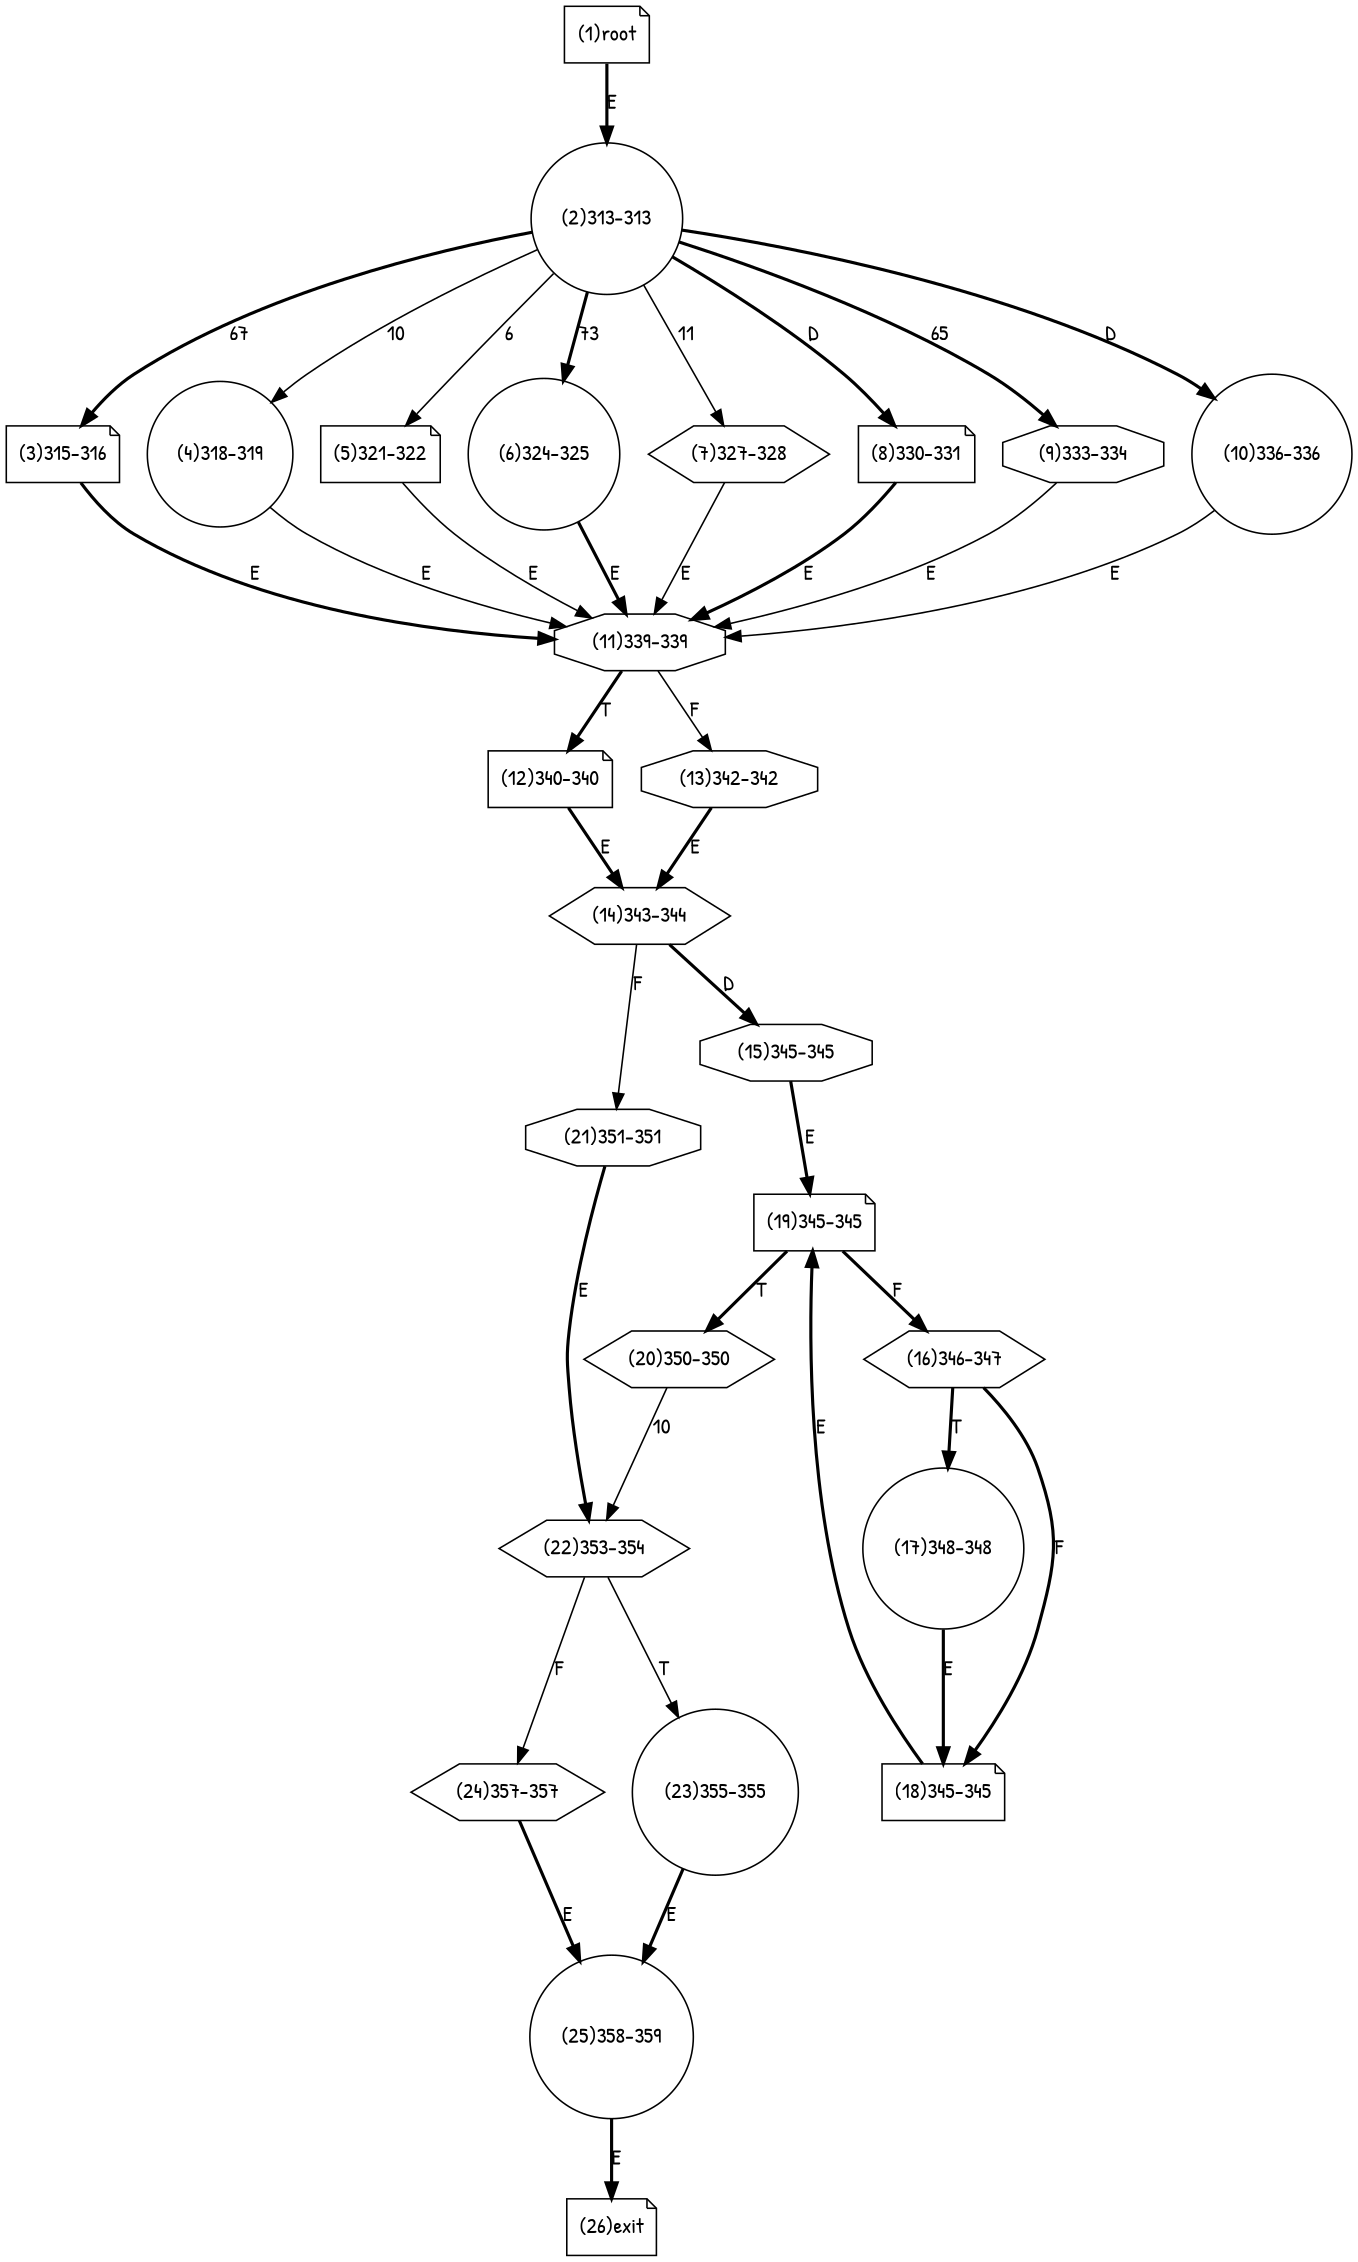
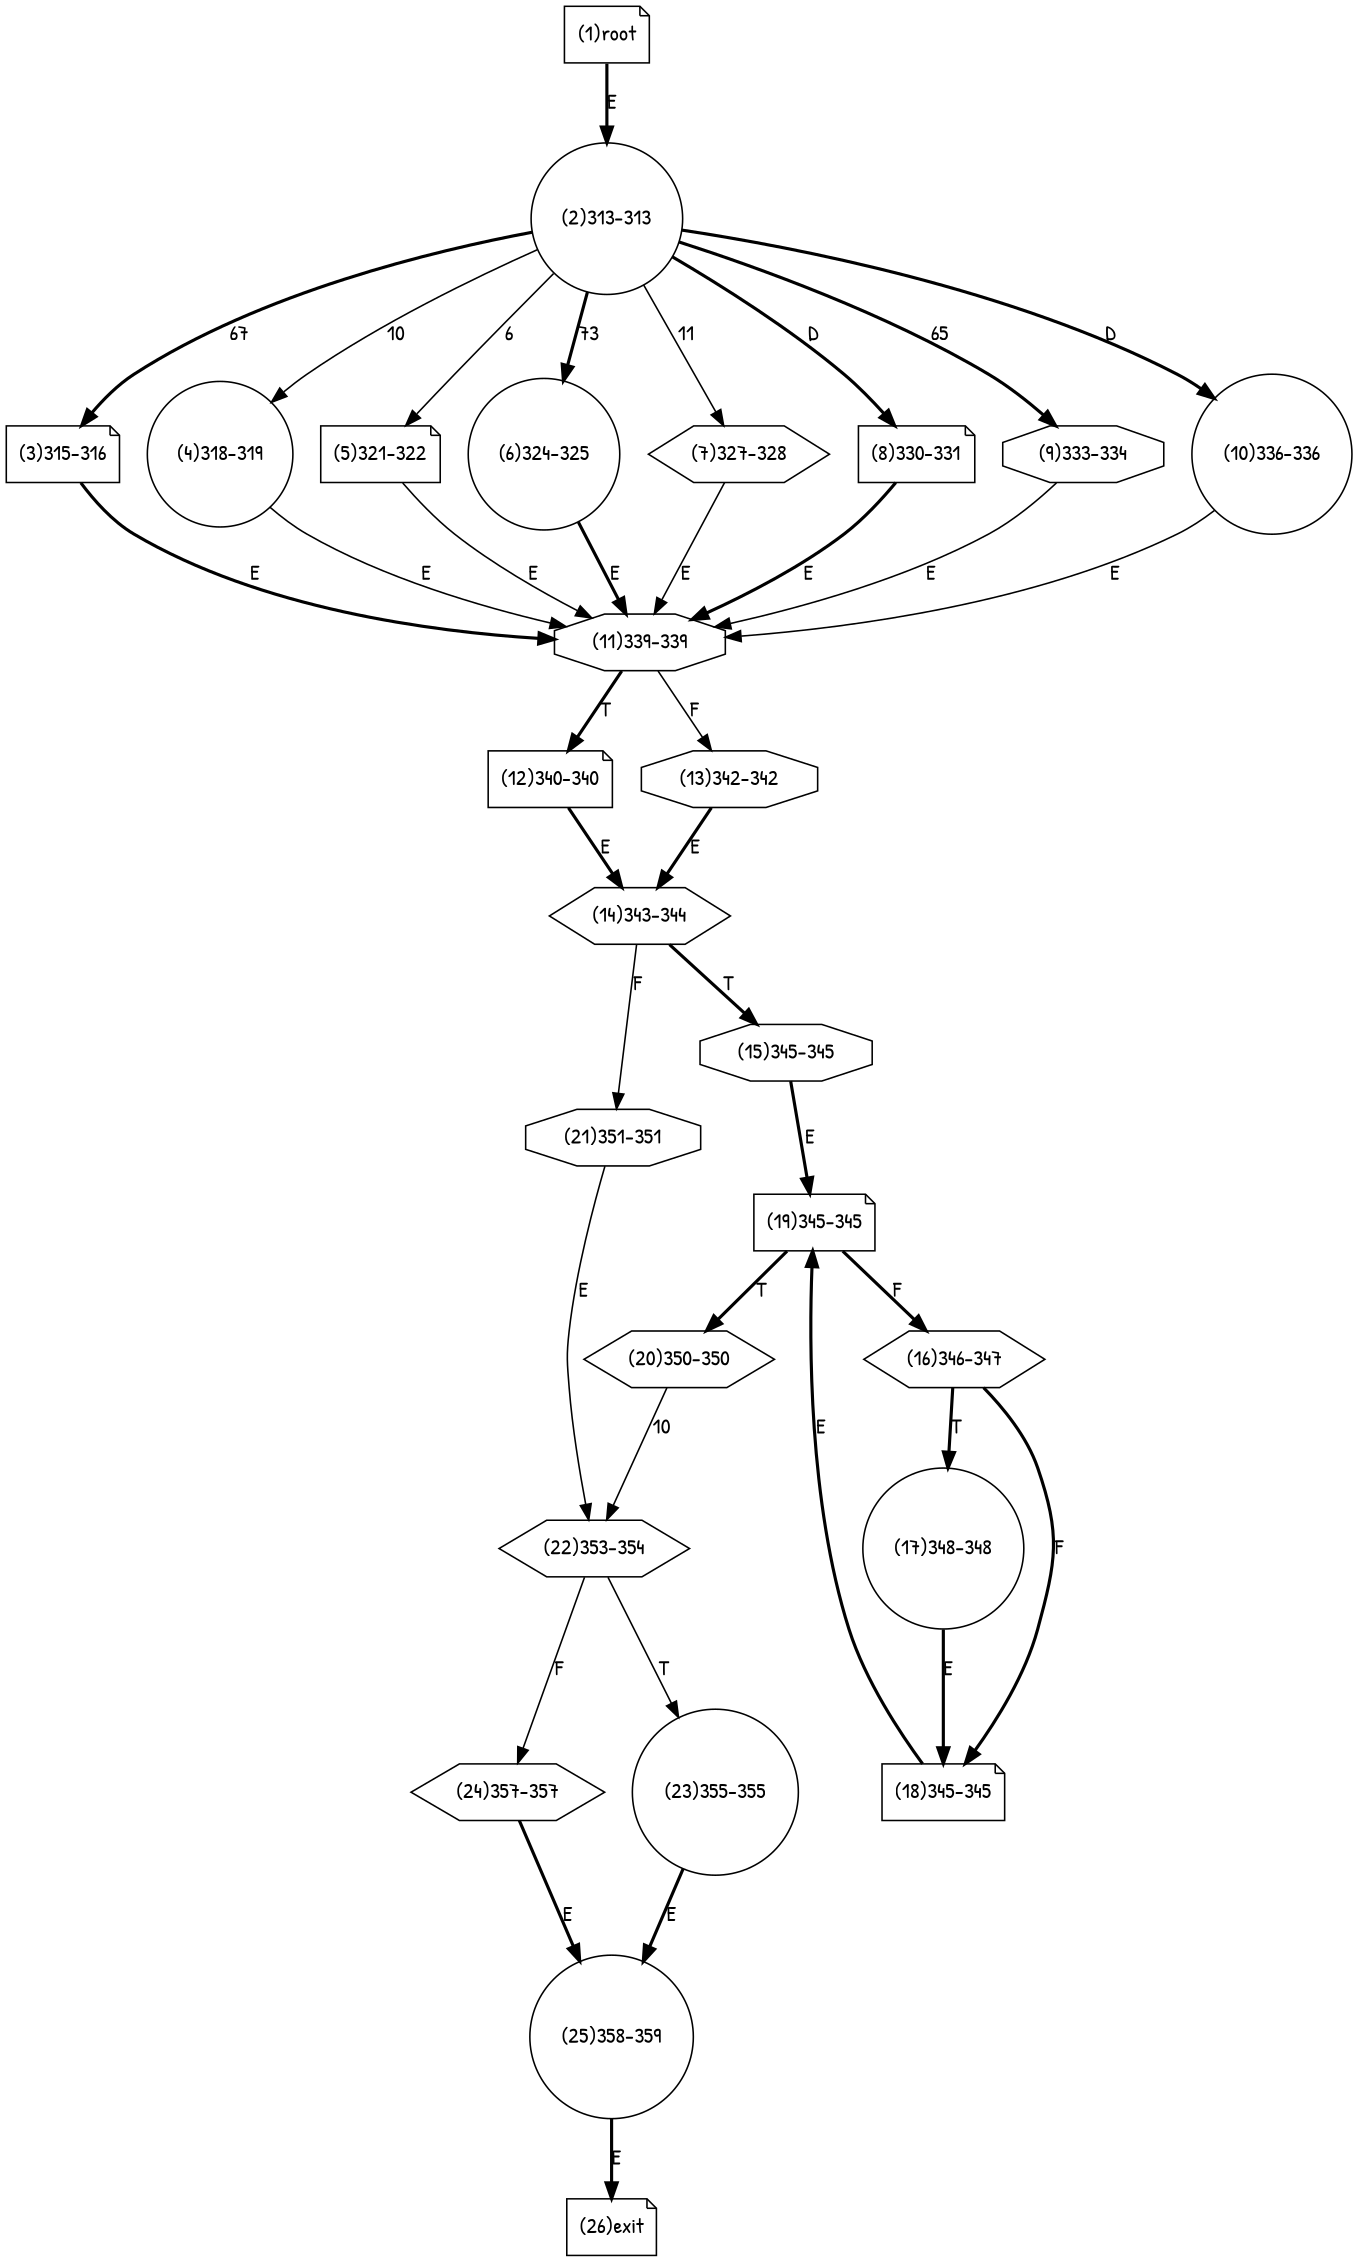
  digraph {
    fontname="Patrick Hand"
    node [fontname="Patrick Hand" shape=note]
    edge [fontname="Patrick Hand" style=bold]
    n1 [label="(1)root"]
    n2 [label="(2)313-313" shape=circle]
    n3 [label="(3)315-316"]
    n4 [label="(4)318-319" shape=circle]
    n5 [label="(5)321-322"]
    n6 [label="(6)324-325" shape=circle]
    n7 [label="(7)327-328" shape=hexagon]
    n8 [label="(8)330-331"]
    n9 [label="(9)333-334" shape=octagon]
    n10 [label="(10)336-336" shape=circle]
    n11 [label="(11)339-339" shape=octagon]
    n12 [label="(12)340-340"]
    n13 [label="(13)342-342" shape=octagon]
    n14 [label="(14)343-344" shape=hexagon]
    n15 [label="(15)345-345" shape=octagon]
    n16 [label="(21)351-351" shape=octagon]
    n17 [label="(19)345-345"]
    n18 [label="(22)353-354" shape=hexagon]
    n19 [label="(16)346-347" shape=hexagon]
    n20 [label="(20)350-350" shape=hexagon]
    n21 [label="(17)348-348" shape=circle]
    n22 [label="(18)345-345"]
    n23 [label="(23)355-355" shape=circle]
    n24 [label="(24)357-357" shape=hexagon]
    n25 [label="(25)358-359" shape=circle]
    n26 [label="(26)exit"]
    n1 -> n2 [label=E]
    n2 -> n3 [label=67]
    n2 -> n4 [label=10 style=solid]
    n2 -> n5 [label=6 style=solid]
    n2 -> n6 [label=73]
    n2 -> n7 [label=11 style=solid]
    n2 -> n8 [label=D]
    n2 -> n9 [label=65]
    n2 -> n10 [label=D]
    n3 -> n11 [label=E]
    n4 -> n11 [label=E style=solid]
    n5 -> n11 [label=E style=solid]
    n6 -> n11 [label=E]
    n7 -> n11 [label=E style=solid]
    n8 -> n11 [label=E]
    n9 -> n11 [label=E style=solid]
    n10 -> n11 [label=E style=solid]
    n11 -> n12 [label=T]
    n11 -> n13 [label=F style=solid]
    n12 -> n14 [label=E]
    n13 -> n14 [label=E]
-   n14 -> n15 [label=D]
+   n14 -> n15 [label=T]
    n14 -> n16 [label=F style=solid]
    n15 -> n17 [label=E]
-   n16 -> n18 [label=E]
+   n16 -> n18 [label=E style=solid]
    n17 -> n19 [label=F]
    n17 -> n20 [label=T]
    n18 -> n23 [label=T style=solid]
    n18 -> n24 [label=F style=solid]
    n19 -> n21 [label=T]
    n19 -> n22 [label=F]
    n20 -> n18 [label=10 style=solid]
    n21 -> n22 [label=E]
    n22 -> n17 [label=E]
    n23 -> n25 [label=E]
    n24 -> n25 [label=E]
    n25 -> n26 [label=E]
  }
